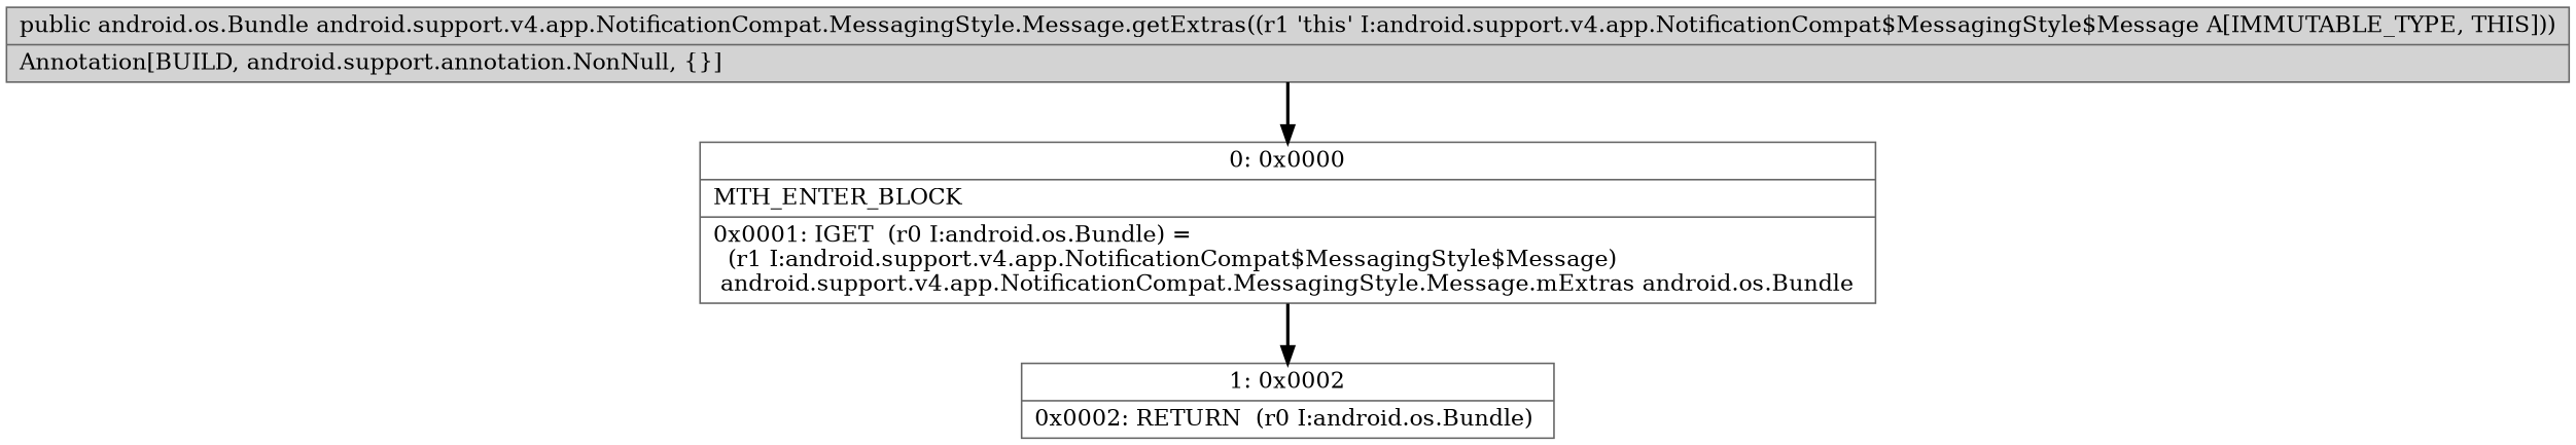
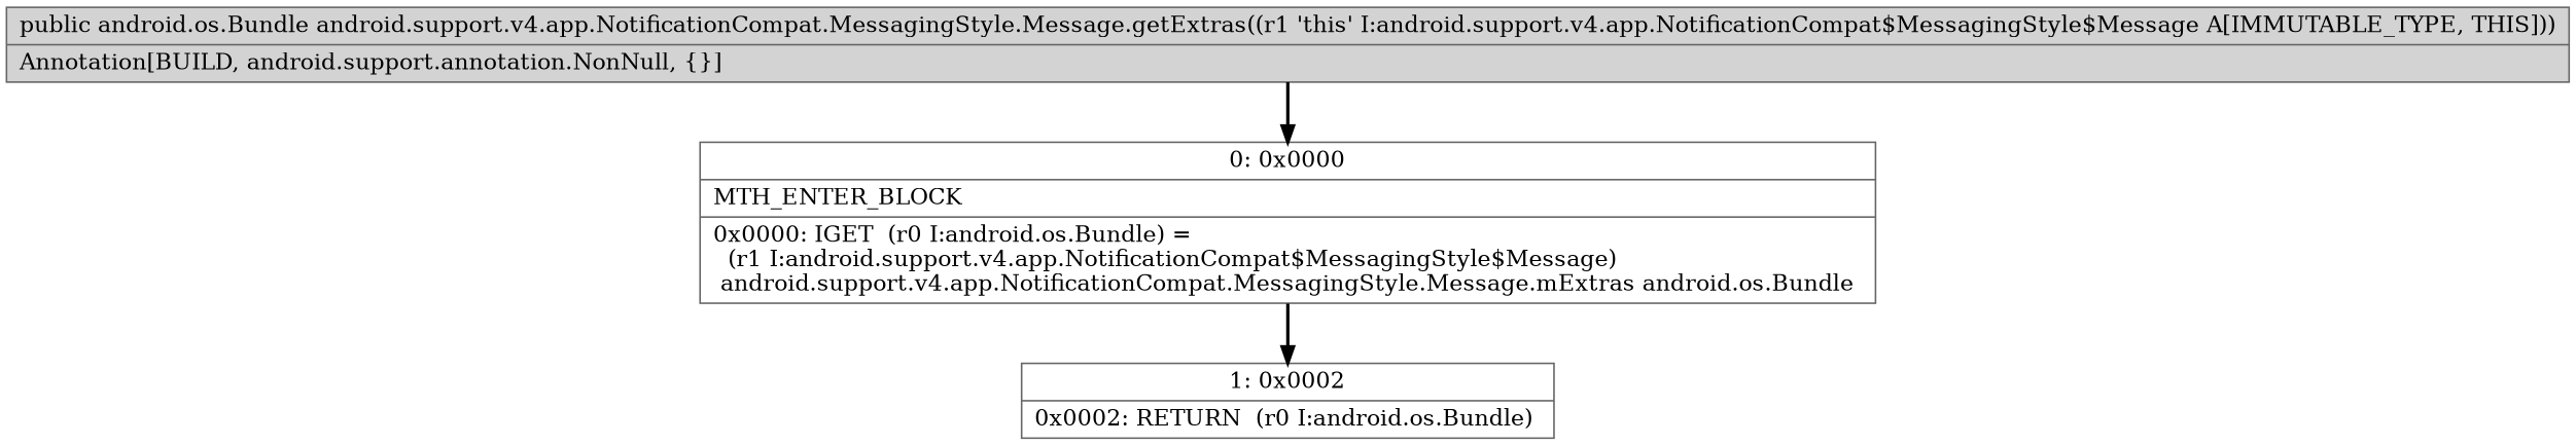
  digraph {
    node [shape=record style=filled fillcolor=white color=gray40]
    edge [style=bold]
-   n1 [label="{0\:\ 0x0000|MTH_ENTER_BLOCK\l|0x0001: IGET  (r0 I:android.os.Bundle) = \l  (r1 I:android.support.v4.app.NotificationCompat$MessagingStyle$Message)\l android.support.v4.app.NotificationCompat.MessagingStyle.Message.mExtras android.os.Bundle \l}"]
+   n1 [label="{0\:\ 0x0000|MTH_ENTER_BLOCK\l|0x0000: IGET  (r0 I:android.os.Bundle) = \l  (r1 I:android.support.v4.app.NotificationCompat$MessagingStyle$Message)\l android.support.v4.app.NotificationCompat.MessagingStyle.Message.mExtras android.os.Bundle \l}"]
    n2 [label="{1\:\ 0x0002|0x0002: RETURN  (r0 I:android.os.Bundle) \l}"]
    n3 [label="{public android.os.Bundle android.support.v4.app.NotificationCompat.MessagingStyle.Message.getExtras((r1 'this' I:android.support.v4.app.NotificationCompat$MessagingStyle$Message A[IMMUTABLE_TYPE, THIS]))  | Annotation[BUILD, android.support.annotation.NonNull, \{\}]\l}" fillcolor=lightgrey]
    n1 -> n2
    n3 -> n1
  }
